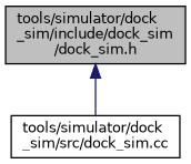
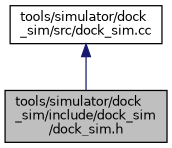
  digraph {
    node [color=black fontname=Helvetica fontsize=10 shape=record style=filled]
    n1 [fillcolor=grey75 fontcolor=black height=0.2 label="tools/simulator/dock\l_sim/include/dock_sim\l/dock_sim.h" width=0.4]
    n2 [fillcolor=white height=0.2 label="tools/simulator/dock\l_sim/src/dock_sim.cc" width=0.4]
-   n1 -> n2 [color=midnightblue dir=back fontname=Helvetica fontsize=10 labelfontname=Helvetica labelfontsize=10 style=solid]
+   n2 -> n1 [color=midnightblue dir=back fontname=Helvetica fontsize=10 labelfontname=Helvetica labelfontsize=10 style=solid]
  }
